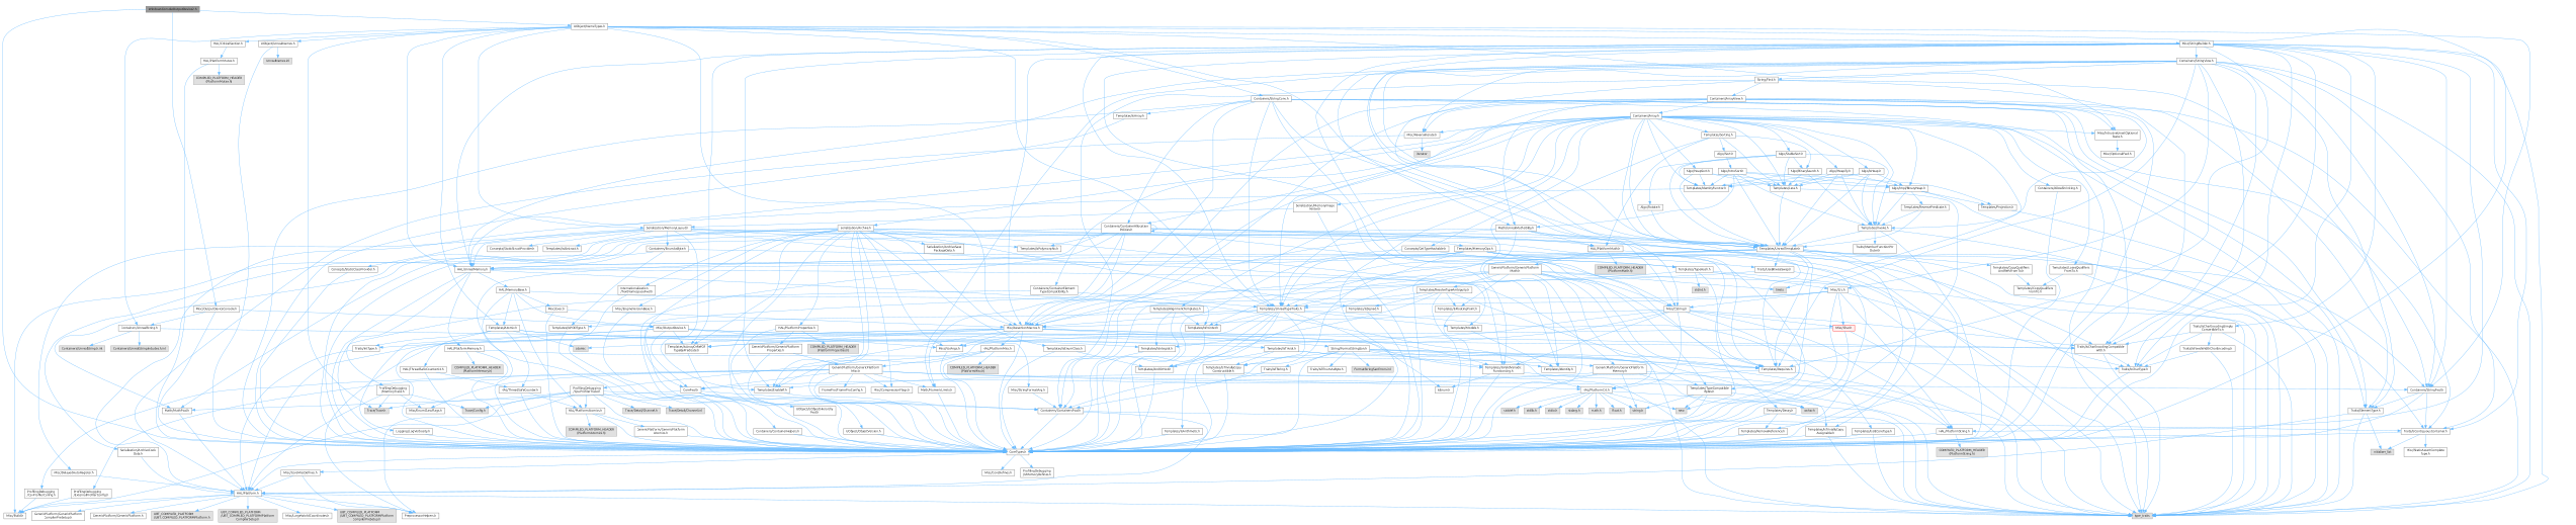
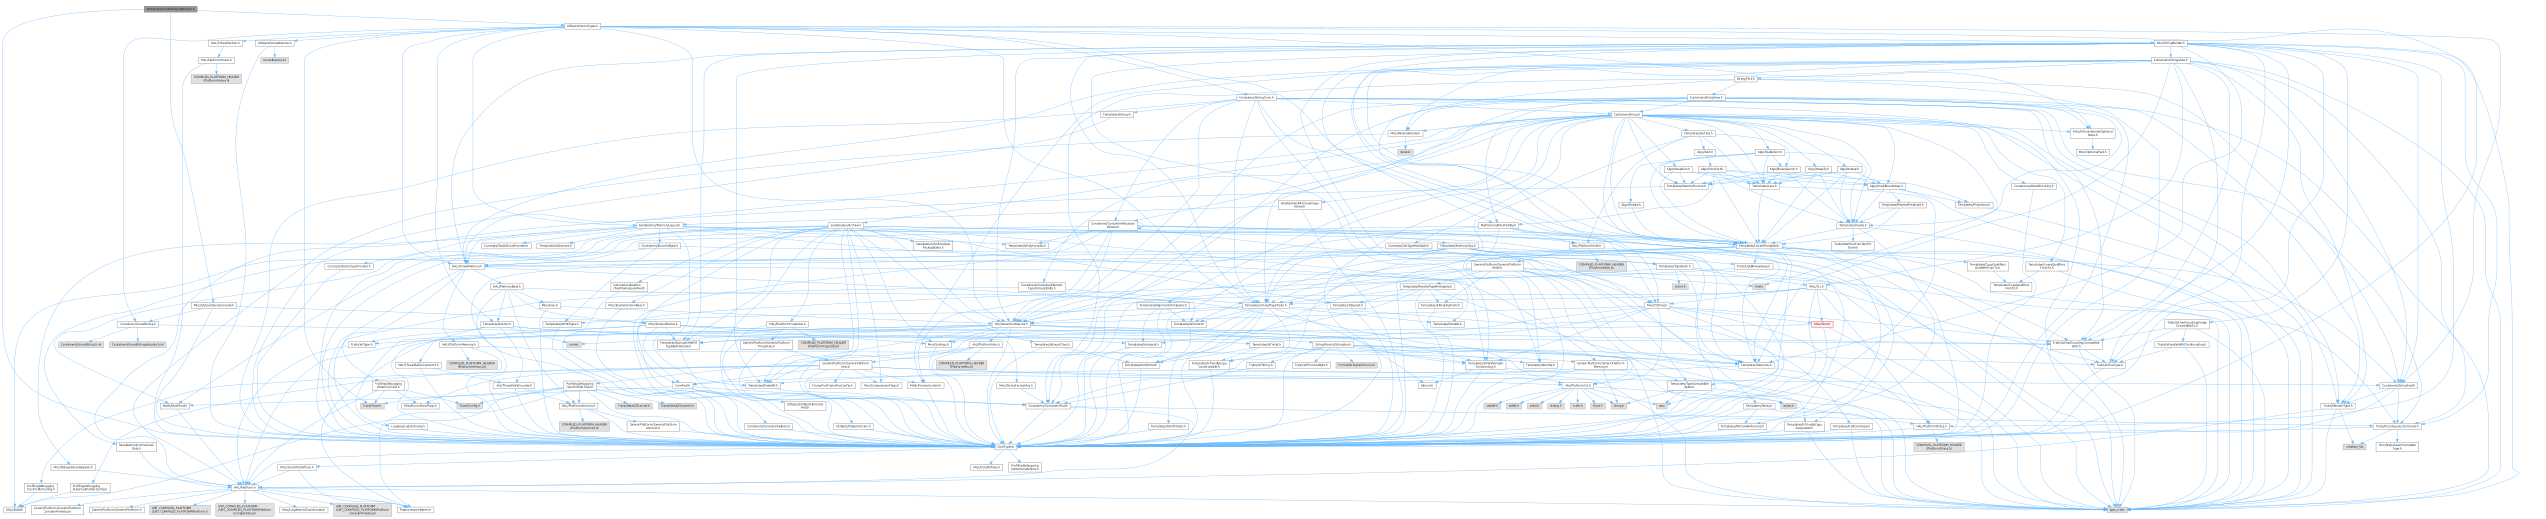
  digraph {
    fontname=Ubuntu
    node [color=grey40 fillcolor=white fontname=Ubuntu fontsize=10 shape=box style=filled]
    edge [color=steelblue1 fontname=Ubuntu fontsize=10 labelfontname=Helvetica labelfontsize=10 style=solid]
    n1 [color=gray40 fillcolor=grey60 fontcolor=black height=0.2 label="WindowsConsoleOutputDevice2.h" width=0.4]
    n2 [height=0.2 label="CoreTypes.h" width=0.4]
    n3 [height=0.2 label="Misc/OutputDeviceConsole.h" width=0.4]
    n4 [height=0.2 label="UObject/NameTypes.h" width=0.4]
    n5 [height=0.2 label="HAL/Platform.h" width=0.4]
    n6 [height=0.2 label="ProfilingDebugging\l/UMemoryDefines.h" width=0.4]
    n7 [height=0.2 label="Misc/CoreMiscDefines.h" width=0.4]
    n8 [height=0.2 label="Misc/CoreDefines.h" width=0.4]
    n9 [height=0.2 label="Misc/OutputDevice.h" width=0.4]
    n10 [height=0.2 label="Containers/UnrealString.h" width=0.4]
    n11 [height=0.2 label="Misc/AssertionMacros.h" width=0.4]
    n12 [height=0.2 label="Containers/StringFwd.h" width=0.4]
    n13 [color=grey60 fillcolor="#E0E0E0" height=0.2 label="Trace/Trace.h" width=0.4]
    n14 [height=0.2 label="HAL/UnrealMemory.h" width=0.4]
    n15 [height=0.2 label="Templates/Atomic.h" width=0.4]
    n16 [height=0.2 label="Templates/UnrealTypeTraits.h" width=0.4]
    n17 [height=0.2 label="Templates/UnrealTemplate.h" width=0.4]
    n18 [height=0.2 label="HAL/CriticalSection.h" width=0.4]
    n19 [height=0.2 label="Containers/StringConv.h" width=0.4]
    n20 [height=0.2 label="Misc/IntrusiveUnsetOptional\lState.h" width=0.4]
    n21 [height=0.2 label="Serialization/MemoryLayout.h" width=0.4]
    n22 [height=0.2 label="UObject/UnrealNames.h" width=0.4]
    n23 [height=0.2 label="Misc/StringBuilder.h" width=0.4]
    n24 [height=0.2 label="Misc/Build.h" width=0.4]
    n25 [height=0.2 label="Misc/LargeWorldCoordinates.h" width=0.4]
    n26 [color=grey60 fillcolor="#E0E0E0" height=0.2 label=type_traits width=0.4]
    n27 [height=0.2 label="PreprocessorHelpers.h" width=0.4]
    n28 [color=grey60 fillcolor="#E0E0E0" height=0.2 label="UBT_COMPILED_PLATFORM\l/UBT_COMPILED_PLATFORMPlatform\lCompilerPreSetup.h" width=0.4]
    n29 [height=0.2 label="GenericPlatform/GenericPlatform\lCompilerPreSetup.h" width=0.4]
    n30 [height=0.2 label="GenericPlatform/GenericPlatform.h" width=0.4]
    n31 [color=grey60 fillcolor="#E0E0E0" height=0.2 label="UBT_COMPILED_PLATFORM\l/UBT_COMPILED_PLATFORMPlatform.h" width=0.4]
    n32 [color=grey60 fillcolor="#E0E0E0" height=0.2 label="UBT_COMPILED_PLATFORM\l/UBT_COMPILED_PLATFORMPlatform\lCompilerSetup.h" width=0.4]
    n33 [height=0.2 label="CoreFwd.h" width=0.4]
    n34 [height=0.2 label="Logging/LogVerbosity.h" width=0.4]
    n35 [height=0.2 label="Misc/VarArgs.h" width=0.4]
    n36 [height=0.2 label="Templates/IsArrayOrRefOf\lTypeByPredicate.h" width=0.4]
    n37 [height=0.2 label="Templates/IsValidVariadic\lFunctionArg.h" width=0.4]
    n38 [height=0.2 label="Traits/IsCharEncodingCompatible\lWith.h" width=0.4]
    n39 [color=grey60 fillcolor="#E0E0E0" height=0.2 label="Containers/UnrealStringIncludes.h.inl" width=0.4]
    n40 [color=grey60 fillcolor="#E0E0E0" height=0.2 label="Containers/UnrealString.h.inl" width=0.4]
    n41 [height=0.2 label="Misc/StringFormatArg.h" width=0.4]
    n42 [height=0.2 label="Containers/ContainersFwd.h" width=0.4]
    n43 [height=0.2 label="Math/MathFwd.h" width=0.4]
    n44 [height=0.2 label="UObject/UObjectHierarchy\lFwd.h" width=0.4]
    n45 [height=0.2 label="IsEnum.h" width=0.4]
    n46 [height=0.2 label="Traits/IsCharType.h" width=0.4]
    n47 [height=0.2 label="Traits/IsContiguousContainer.h" width=0.4]
    n48 [height=0.2 label="Misc/StaticAssertComplete\lType.h" width=0.4]
    n49 [color=grey60 fillcolor="#E0E0E0" height=0.2 label=initializer_list width=0.4]
    n50 [height=0.2 label="HAL/PlatformMisc.h" width=0.4]
    n51 [height=0.2 label="Templates/EnableIf.h" width=0.4]
    n52 [height=0.2 label="String/FormatStringSan.h" width=0.4]
    n53 [color=grey60 fillcolor="#E0E0E0" height=0.2 label=atomic width=0.4]
    n54 [height=0.2 label="Traits/ElementType.h" width=0.4]
    n55 [height=0.2 label="GenericPlatform/GenericPlatform\lMemory.h" width=0.4]
    n56 [height=0.2 label="HAL/MemoryBase.h" width=0.4]
    n57 [height=0.2 label="HAL/PlatformMemory.h" width=0.4]
    n58 [height=0.2 label="ProfilingDebugging\l/MemoryTrace.h" width=0.4]
    n59 [height=0.2 label="Templates/IsPointer.h" width=0.4]
    n60 [height=0.2 label="HAL/ThreadSafeCounter.h" width=0.4]
    n61 [height=0.2 label="HAL/ThreadSafeCounter64.h" width=0.4]
    n62 [height=0.2 label="Templates/IsIntegral.h" width=0.4]
    n63 [height=0.2 label="Templates/IsTrivial.h" width=0.4]
    n64 [height=0.2 label="Traits/IntType.h" width=0.4]
    n65 [height=0.2 label="Templates/AndOrNot.h" width=0.4]
    n66 [height=0.2 label="Templates/IsTriviallyCopy\lConstructible.h" width=0.4]
    n67 [height=0.2 label="Templates/IsArithmetic.h" width=0.4]
    n68 [height=0.2 label="Templates/Models.h" width=0.4]
    n69 [height=0.2 label="Templates/IsPODType.h" width=0.4]
    n70 [height=0.2 label="Templates/IsUECoreType.h" width=0.4]
    n71 [height=0.2 label="Templates/Requires.h" width=0.4]
    n72 [height=0.2 label="Templates/Identity.h" width=0.4]
    n73 [height=0.2 label="Templates/CopyQualifiers\lAndRefsFromTo.h" width=0.4]
    n74 [height=0.2 label="Templates/RemoveReference.h" width=0.4]
    n75 [height=0.2 label="Templates/TypeCompatible\lBytes.h" width=0.4]
    n76 [height=0.2 label="Traits/UseBitwiseSwap.h" width=0.4]
    n77 [height=0.2 label="HAL/PlatformMutex.h" width=0.4]
    n78 [height=0.2 label="Containers/ContainerAllocation\lPolicies.h" width=0.4]
    n79 [height=0.2 label="Containers/Array.h" width=0.4]
    n80 [height=0.2 label="Misc/CString.h" width=0.4]
    n81 [height=0.2 label="Templates/IsArray.h" width=0.4]
    n82 [height=0.2 label="Misc/OptionalFwd.h" width=0.4]
    n83 [height=0.2 label="Templates/IsPolymorphic.h" width=0.4]
    n84 [height=0.2 label="Concepts/StaticClassProvider.h" width=0.4]
    n85 [height=0.2 label="Concepts/StaticStructProvider.h" width=0.4]
    n86 [height=0.2 label="Containers/EnumAsByte.h" width=0.4]
    n87 [height=0.2 label="Misc/DelayedAutoRegister.h" width=0.4]
    n88 [height=0.2 label="Templates/IsAbstract.h" width=0.4]
    n89 [color=grey60 fillcolor="#E0E0E0" height=0.2 label="UnrealNames.inl" width=0.4]
    n90 [height=0.2 label="HAL/PlatformString.h" width=0.4]
    n91 [height=0.2 label="Containers/StringView.h" width=0.4]
    n92 [height=0.2 label="Traits/IsCharEncodingSimply\lConvertibleTo.h" width=0.4]
    n93 [height=0.2 label="GenericPlatform/GenericPlatform\lMisc.h" width=0.4]
    n94 [color=grey60 fillcolor="#E0E0E0" height=0.2 label="COMPILED_PLATFORM_HEADER\l(PlatformMisc.h)" width=0.4]
    n95 [height=0.2 label="ProfilingDebugging\l/CpuProfilerTrace.h" width=0.4]
    n96 [height=0.2 label="Traits/IsTEnumAsByte.h" width=0.4]
    n97 [height=0.2 label="Traits/IsTString.h" width=0.4]
    n98 [color=grey60 fillcolor="#E0E0E0" height=0.2 label="FormatStringSanErrors.inl" width=0.4]
    n99 [height=0.2 label="FramePro/FrameProConfig.h" width=0.4]
    n100 [height=0.2 label="HAL/PlatformCrt.h" width=0.4]
    n101 [height=0.2 label="Math/NumericLimits.h" width=0.4]
    n102 [height=0.2 label="Misc/CompressionFlags.h" width=0.4]
    n103 [height=0.2 label="Misc/EnumClassFlags.h" width=0.4]
    n104 [height=0.2 label="ProfilingDebugging\l/CsvProfilerConfig.h" width=0.4]
    n105 [height=0.2 label="ProfilingDebugging\l/ExternalProfilerConfig.h" width=0.4]
    n106 [height=0.2 label="HAL/PlatformAtomics.h" width=0.4]
    n107 [color=grey60 fillcolor="#E0E0E0" height=0.2 label="Trace/Config.h" width=0.4]
    n108 [color=grey60 fillcolor="#E0E0E0" height=0.2 label="Trace/Detail/Channel.h" width=0.4]
    n109 [color=grey60 fillcolor="#E0E0E0" height=0.2 label="Trace/Detail/Channel.inl" width=0.4]
    n110 [color=grey60 fillcolor="#E0E0E0" height=0.2 label=new width=0.4]
    n111 [color=grey60 fillcolor="#E0E0E0" height=0.2 label="wchar.h" width=0.4]
    n112 [color=grey60 fillcolor="#E0E0E0" height=0.2 label="stddef.h" width=0.4]
    n113 [color=grey60 fillcolor="#E0E0E0" height=0.2 label="stdlib.h" width=0.4]
    n114 [color=grey60 fillcolor="#E0E0E0" height=0.2 label="stdio.h" width=0.4]
    n115 [color=grey60 fillcolor="#E0E0E0" height=0.2 label="stdarg.h" width=0.4]
    n116 [color=grey60 fillcolor="#E0E0E0" height=0.2 label="math.h" width=0.4]
    n117 [color=grey60 fillcolor="#E0E0E0" height=0.2 label="float.h" width=0.4]
    n118 [color=grey60 fillcolor="#E0E0E0" height=0.2 label="string.h" width=0.4]
    n119 [height=0.2 label="GenericPlatform/GenericPlatform\lAtomics.h" width=0.4]
    n120 [color=grey60 fillcolor="#E0E0E0" height=0.2 label="COMPILED_PLATFORM_HEADER\l(PlatformAtomics.h)" width=0.4]
    n121 [height=0.2 label="Misc/Exec.h" width=0.4]
    n122 [color=grey60 fillcolor="#E0E0E0" height=0.2 label="COMPILED_PLATFORM_HEADER\l(PlatformMemory.h)" width=0.4]
    n123 [color=grey60 fillcolor="#E0E0E0" height=0.2 label="COMPILED_PLATFORM_HEADER\l(PlatformString.h)" width=0.4]
    n124 [height=0.2 label="Templates/IsTriviallyCopy\lAssignable.h" width=0.4]
    n125 [height=0.2 label="Templates/CopyQualifiers\lFromTo.h" width=0.4]
    n126 [color=grey60 fillcolor="#E0E0E0" height=0.2 label="COMPILED_PLATFORM_HEADER\l(PlatformMutex.h)" width=0.4]
    n127 [height=0.2 label="Containers/ContainerHelpers.h" width=0.4]
    n128 [height=0.2 label="HAL/PlatformMath.h" width=0.4]
    n129 [height=0.2 label="Templates/MemoryOps.h" width=0.4]
    n130 [color=grey60 fillcolor="#E0E0E0" height=0.2 label=limits width=0.4]
    n131 [height=0.2 label="Misc/ReverseIterate.h" width=0.4]
    n132 [height=0.2 label="Containers/AllowShrinking.h" width=0.4]
    n133 [height=0.2 label="Containers/ContainerElement\lTypeCompatibility.h" width=0.4]
    n134 [height=0.2 label="Serialization/Archive.h" width=0.4]
    n135 [height=0.2 label="Serialization/MemoryImage\lWriter.h" width=0.4]
    n136 [height=0.2 label="Algo/Heapify.h" width=0.4]
    n137 [height=0.2 label="Algo/Impl/BinaryHeap.h" width=0.4]
    n138 [height=0.2 label="Templates/Invoke.h" width=0.4]
    n139 [height=0.2 label="Templates/IdentityFunctor.h" width=0.4]
    n140 [height=0.2 label="Templates/Less.h" width=0.4]
    n141 [height=0.2 label="Algo/HeapSort.h" width=0.4]
    n142 [height=0.2 label="Algo/IsHeap.h" width=0.4]
    n143 [height=0.2 label="Algo/StableSort.h" width=0.4]
    n144 [height=0.2 label="Concepts/GetTypeHashable.h" width=0.4]
    n145 [height=0.2 label="Templates/LosesQualifiers\lFromTo.h" width=0.4]
    n146 [height=0.2 label="Templates/Sorting.h" width=0.4]
    n147 [height=0.2 label="Templates/AlignmentTemplates.h" width=0.4]
    n148 [color=red fillcolor="#FFF0F0" height=0.2 label="Misc/Char.h" width=0.4]
    n149 [height=0.2 label="GenericPlatform/GenericPlatform\lMath.h" width=0.4]
    n150 [color=grey60 fillcolor="#E0E0E0" height=0.2 label="COMPILED_PLATFORM_HEADER\l(PlatformMath.h)" width=0.4]
    n151 [height=0.2 label="Templates/Decay.h" width=0.4]
    n152 [height=0.2 label="Templates/IsFloatingPoint.h" width=0.4]
    n153 [height=0.2 label="Templates/ResolveTypeAmbiguity.h" width=0.4]
    n154 [height=0.2 label="Templates/IsSigned.h" width=0.4]
    n155 [color=grey60 fillcolor="#E0E0E0" height=0.2 label=iterator width=0.4]
    n156 [height=0.2 label="HAL/PlatformProperties.h" width=0.4]
    n157 [height=0.2 label="Internationalization\l/TextNamespaceFwd.h" width=0.4]
    n158 [height=0.2 label="Misc/EngineVersionBase.h" width=0.4]
    n159 [height=0.2 label="Serialization/ArchiveCook\lData.h" width=0.4]
    n160 [height=0.2 label="Serialization/ArchiveSave\lPackageData.h" width=0.4]
    n161 [height=0.2 label="Templates/IsEnumClass.h" width=0.4]
    n162 [height=0.2 label="UObject/ObjectVersion.h" width=0.4]
    n163 [height=0.2 label="Templates/Projection.h" width=0.4]
    n164 [height=0.2 label="Templates/ReversePredicate.h" width=0.4]
    n165 [height=0.2 label="Traits/MemberFunctionPtr\lOuter.h" width=0.4]
    n166 [height=0.2 label="Algo/BinarySearch.h" width=0.4]
    n167 [height=0.2 label="Algo/Rotate.h" width=0.4]
    n168 [height=0.2 label="Templates/TypeHash.h" width=0.4]
    n169 [height=0.2 label="Algo/Sort.h" width=0.4]
    n170 [height=0.2 label="GenericPlatform/GenericPlatform\lProperties.h" width=0.4]
    n171 [color=grey60 fillcolor="#E0E0E0" height=0.2 label="COMPILED_PLATFORM_HEADER\l(PlatformProperties.h)" width=0.4]
    n172 [height=0.2 label="Misc/Crc.h" width=0.4]
    n173 [color=grey60 fillcolor="#E0E0E0" height=0.2 label="stdint.h" width=0.4]
    n174 [height=0.2 label="Algo/IntroSort.h" width=0.4]
    n175 [height=0.2 label="Math/UnrealMathUtility.h" width=0.4]
    n176 [height=0.2 label="String/Find.h" width=0.4]
    n177 [height=0.2 label="Traits/IsFixedWidthCharEncoding.h" width=0.4]
    n178 [height=0.2 label="Containers/ArrayView.h" width=0.4]
    n1 -> n2
    n1 -> n3
    n1 -> n4
    n2 -> n5
    n2 -> n6
    n2 -> n7
    n2 -> n8
    n3 -> n2
    n3 -> n9
    n3 -> n10
    n4 -> n2
    n4 -> n10
    n4 -> n11
    n4 -> n12
    n4 -> n13
    n4 -> n14
    n4 -> n15
    n4 -> n16
    n4 -> n17
    n4 -> n18
    n4 -> n19
    n4 -> n20
    n4 -> n21
    n4 -> n22
    n4 -> n23
-   n5 -> n24
    n5 -> n25
    n5 -> n26
    n5 -> n27
    n5 -> n28
    n5 -> n29
    n5 -> n30
    n5 -> n31
    n5 -> n32
    n7 -> n5
    n7 -> n27
    n9 -> n2
    n9 -> n33
    n9 -> n34
    n9 -> n35
    n9 -> n36
    n9 -> n37
    n9 -> n38
    n10 -> n39
    n10 -> n40
    n10 -> n41
    n11 -> n2
    n11 -> n5
    n11 -> n27
    n11 -> n35
    n11 -> n36
    n11 -> n37
    n11 -> n38
    n11 -> n50
    n11 -> n51
    n11 -> n52
    n11 -> n53
    n12 -> n2
    n12 -> n47
    n12 -> n54
    n14 -> n2
    n14 -> n55
    n14 -> n56
    n14 -> n57
    n14 -> n58
    n14 -> n59
    n15 -> n53
    n15 -> n60
    n15 -> n61
    n15 -> n62
    n15 -> n63
    n15 -> n64
    n16 -> n2
    n16 -> n11
    n16 -> n45
    n16 -> n51
    n16 -> n59
    n16 -> n65
    n16 -> n66
    n16 -> n67
    n16 -> n68
    n16 -> n69
    n16 -> n70
    n17 -> n2
    n17 -> n14
    n17 -> n16
    n17 -> n26
    n17 -> n47
    n17 -> n59
    n17 -> n71
    n17 -> n72
    n17 -> n73
    n17 -> n74
    n17 -> n75
    n17 -> n76
    n18 -> n77
    n19 -> n2
    n19 -> n11
    n19 -> n16
    n19 -> n17
    n19 -> n26
    n19 -> n38
    n19 -> n47
    n19 -> n54
    n19 -> n78
+   n19 -> n79
    n19 -> n80
    n19 -> n81
    n20 -> n82
    n21 -> n12
    n21 -> n14
    n21 -> n17
    n21 -> n51
    n21 -> n68
    n21 -> n83
    n21 -> n84
    n21 -> n85
    n21 -> n86
    n21 -> n87
    n21 -> n88
    n22 -> n2
    n22 -> n89
    n23 -> n2
    n23 -> n11
    n23 -> n12
    n23 -> n14
    n23 -> n16
    n23 -> n17
    n23 -> n26
    n23 -> n36
    n23 -> n37
    n23 -> n38
    n23 -> n46
    n23 -> n47
    n23 -> n51
    n23 -> n71
    n23 -> n80
    n23 -> n90
    n23 -> n91
    n23 -> n92
    n33 -> n2
    n33 -> n42
    n33 -> n43
    n33 -> n44
    n34 -> n2
    n35 -> n2
    n36 -> n2
    n37 -> n2
    n37 -> n26
    n37 -> n45
    n38 -> n26
    n38 -> n46
    n41 -> n42
    n42 -> n2
    n42 -> n5
    n42 -> n47
    n43 -> n5
    n46 -> n2
    n47 -> n2
    n47 -> n48
    n47 -> n49
    n50 -> n2
    n50 -> n93
    n50 -> n94
    n50 -> n95
    n51 -> n2
    n52 -> n2
    n52 -> n26
    n52 -> n37
    n52 -> n42
    n52 -> n46
    n52 -> n71
    n52 -> n72
    n52 -> n96
    n52 -> n97
    n52 -> n98
    n54 -> n5
    n54 -> n26
    n54 -> n49
    n55 -> n2
    n55 -> n33
-   n55 -> n90
+   n111 -> n90
    n55 -> n111
    n55 -> n118
    n56 -> n2
    n56 -> n9
    n56 -> n15
    n56 -> n100
    n56 -> n106
    n56 -> n121
    n57 -> n2
    n57 -> n55
    n57 -> n122
    n58 -> n5
    n58 -> n13
    n58 -> n103
    n58 -> n107
    n59 -> n2
    n60 -> n2
    n60 -> n106
    n61 -> n2
    n61 -> n60
    n62 -> n2
    n63 -> n26
    n63 -> n65
    n63 -> n66
    n63 -> n124
    n64 -> n5
    n65 -> n2
    n66 -> n2
    n66 -> n26
    n67 -> n2
-   n68 -> n72
    n69 -> n2
    n70 -> n2
    n70 -> n26
    n71 -> n26
    n71 -> n51
    n73 -> n125
    n74 -> n2
    n75 -> n2
    n75 -> n26
    n75 -> n110
    n75 -> n118
    n76 -> n2
    n76 -> n26
    n77 -> n2
    n77 -> n126
    n78 -> n2
    n78 -> n11
    n78 -> n14
    n78 -> n26
    n78 -> n75
    n78 -> n78
    n78 -> n83
    n78 -> n101
    n78 -> n127
    n78 -> n128
    n78 -> n129
    n79 -> n2
    n79 -> n11
    n79 -> n14
    n79 -> n16
    n79 -> n17
    n79 -> n20
    n79 -> n26
    n79 -> n54
    n79 -> n71
    n79 -> n78
    n79 -> n130
    n79 -> n131
    n79 -> n132
    n79 -> n133
    n79 -> n134
    n79 -> n135
    n79 -> n136
    n79 -> n137
    n79 -> n138
    n79 -> n139
    n79 -> n140
    n79 -> n141
    n79 -> n142
    n79 -> n143
    n79 -> n144
    n79 -> n145
    n79 -> n146
    n79 -> n147
    n80 -> n2
    n80 -> n11
    n80 -> n35
    n80 -> n36
    n80 -> n37
    n80 -> n38
    n80 -> n90
    n80 -> n100
    n80 -> n148
    n81 -> n2
    n84 -> n2
    n86 -> n2
    n86 -> n69
    n86 -> n168
    n87 -> n5
    n90 -> n2
    n90 -> n123
    n91 -> n12
    n91 -> n14
    n91 -> n17
    n91 -> n26
    n91 -> n38
    n91 -> n46
    n91 -> n47
    n91 -> n54
    n91 -> n71
    n91 -> n80
    n91 -> n101
    n91 -> n131
    n91 -> n172
    n91 -> n175
    n91 -> n176
    n92 -> n26
    n92 -> n38
    n92 -> n46
    n92 -> n177
    n93 -> n2
    n93 -> n12
    n93 -> n33
    n93 -> n99
    n93 -> n100
    n93 -> n101
    n93 -> n102
    n93 -> n103
    n93 -> n104
    n93 -> n105
    n95 -> n2
    n95 -> n13
    n95 -> n24
    n95 -> n27
    n95 -> n42
    n95 -> n106
    n95 -> n107
    n95 -> n108
    n95 -> n109
    n97 -> n42
    n100 -> n110
    n100 -> n111
    n100 -> n112
    n100 -> n113
    n100 -> n114
    n100 -> n115
    n100 -> n116
    n100 -> n117
    n100 -> n118
    n101 -> n2
    n104 -> n24
    n105 -> n24
    n106 -> n2
    n106 -> n119
    n106 -> n120
    n119 -> n2
    n121 -> n2
    n121 -> n11
    n124 -> n2
    n124 -> n26
    n127 -> n2
    n128 -> n2
    n128 -> n149
    n128 -> n150
    n129 -> n2
    n129 -> n14
    n129 -> n16
    n129 -> n26
    n129 -> n66
    n129 -> n71
    n129 -> n76
    n129 -> n110
    n129 -> n124
    n131 -> n5
    n131 -> n155
    n132 -> n2
    n133 -> n2
    n133 -> n16
    n134 -> n2
    n134 -> n11
    n134 -> n17
    n134 -> n24
    n134 -> n33
    n134 -> n35
    n134 -> n36
    n134 -> n37
    n134 -> n38
    n134 -> n43
    n134 -> n51
    n134 -> n102
    n134 -> n154
    n134 -> n156
    n134 -> n157
    n134 -> n158
    n134 -> n159
    n134 -> n160
    n134 -> n161
    n134 -> n162
    n135 -> n2
    n135 -> n21
    n136 -> n17
    n136 -> n137
    n136 -> n138
    n136 -> n139
    n136 -> n140
    n137 -> n26
    n137 -> n138
    n137 -> n163
    n137 -> n164
    n138 -> n2
    n138 -> n17
    n138 -> n26
    n138 -> n165
    n139 -> n5
    n140 -> n2
    n140 -> n17
    n141 -> n17
    n141 -> n137
    n141 -> n139
    n141 -> n140
    n142 -> n17
    n142 -> n137
    n142 -> n138
    n142 -> n139
    n142 -> n140
    n143 -> n17
    n143 -> n138
    n143 -> n139
    n143 -> n140
    n143 -> n166
    n143 -> n167
    n144 -> n2
    n144 -> n168
    n145 -> n26
    n145 -> n125
    n146 -> n2
    n146 -> n128
    n146 -> n140
    n146 -> n166
    n146 -> n169
    n147 -> n2
    n147 -> n59
    n147 -> n62
    n148 -> n2
    n148 -> n26
    n148 -> n64
    n149 -> n2
    n149 -> n16
    n149 -> n26
    n149 -> n42
    n149 -> n65
    n149 -> n71
    n149 -> n75
    n149 -> n100
    n149 -> n130
    n149 -> n151
    n149 -> n152
    n149 -> n153
    n151 -> n2
    n151 -> n26
    n151 -> n74
    n152 -> n2
    n153 -> n2
    n153 -> n16
    n153 -> n62
    n153 -> n71
    n153 -> n152
    n153 -> n154
    n154 -> n2
    n156 -> n2
    n156 -> n170
    n156 -> n171
    n157 -> n2
    n158 -> n2
    n159 -> n5
    n161 -> n2
    n161 -> n65
    n162 -> n2
    n163 -> n26
    n164 -> n17
    n164 -> n138
    n166 -> n138
    n166 -> n139
    n166 -> n140
    n167 -> n17
    n168 -> n2
    n168 -> n26
    n168 -> n71
    n168 -> n172
    n168 -> n173
    n169 -> n174
    n170 -> n2
    n170 -> n93
    n172 -> n2
    n172 -> n11
    n172 -> n16
    n172 -> n46
    n172 -> n80
    n172 -> n90
    n172 -> n148
    n174 -> n17
    n174 -> n137
    n174 -> n138
    n174 -> n139
    n174 -> n140
    n174 -> n163
    n174 -> n175
    n175 -> n2
    n175 -> n11
    n175 -> n43
    n175 -> n71
    n175 -> n72
    n175 -> n128
    n176 -> n2
    n176 -> n12
    n176 -> n42
    n176 -> n80
    n176 -> n178
    n177 -> n26
    n177 -> n46
    n178 -> n2
    n178 -> n11
    n178 -> n16
    n178 -> n20
    n178 -> n26
    n178 -> n42
    n178 -> n54
    n178 -> n79
    n178 -> n131
    n178 -> n138
    n178 -> n175
  }
